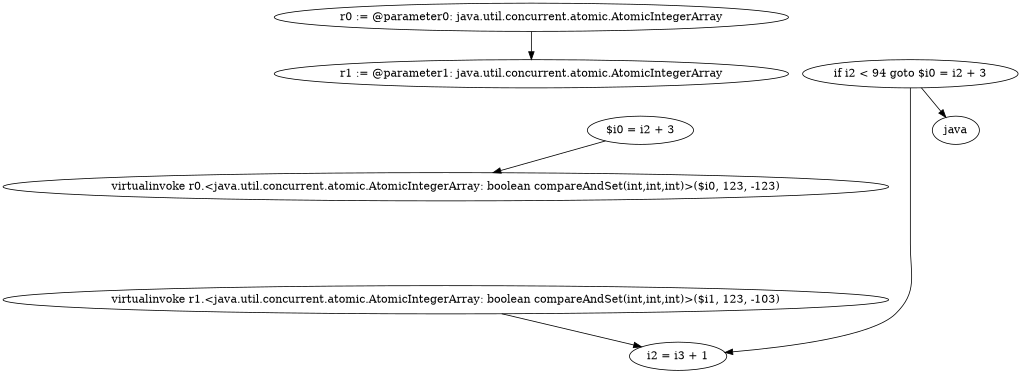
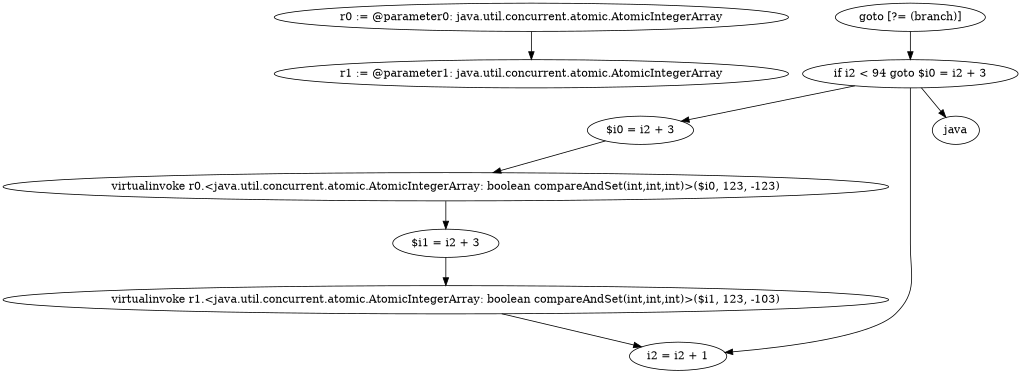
  digraph {
    "r0 := @parameter0: java.util.concurrent.atomic.AtomicIntegerArray"
    "r1 := @parameter1: java.util.concurrent.atomic.AtomicIntegerArray"
+   "goto [?= (branch)]"
    "if i2 < 94 goto $i0 = i2 + 3"
    "$i0 = i2 + 3"
-   "i2 = i2 + 1" [label="i2 = i3 + 1"]
+   "i2 = i2 + 1"
    n7 [label=java]
    "virtualinvoke r0.<java.util.concurrent.atomic.AtomicIntegerArray: boolean compareAndSet(int,int,int)>($i0, 123, -123)"
+   "$i1 = i2 + 3"
    "virtualinvoke r1.<java.util.concurrent.atomic.AtomicIntegerArray: boolean compareAndSet(int,int,int)>($i1, 123, -103)"
    "r0 := @parameter0: java.util.concurrent.atomic.AtomicIntegerArray" -> "r1 := @parameter1: java.util.concurrent.atomic.AtomicIntegerArray"
+   "goto [?= (branch)]" -> "if i2 < 94 goto $i0 = i2 + 3"
+   "if i2 < 94 goto $i0 = i2 + 3" -> "$i0 = i2 + 3"
    "if i2 < 94 goto $i0 = i2 + 3" -> "i2 = i2 + 1"
    "if i2 < 94 goto $i0 = i2 + 3" -> n7
    "$i0 = i2 + 3" -> "virtualinvoke r0.<java.util.concurrent.atomic.AtomicIntegerArray: boolean compareAndSet(int,int,int)>($i0, 123, -123)"
+   "virtualinvoke r0.<java.util.concurrent.atomic.AtomicIntegerArray: boolean compareAndSet(int,int,int)>($i0, 123, -123)" -> "$i1 = i2 + 3"
+   "$i1 = i2 + 3" -> "virtualinvoke r1.<java.util.concurrent.atomic.AtomicIntegerArray: boolean compareAndSet(int,int,int)>($i1, 123, -103)"
    "virtualinvoke r1.<java.util.concurrent.atomic.AtomicIntegerArray: boolean compareAndSet(int,int,int)>($i1, 123, -103)" -> "i2 = i2 + 1"
  }
